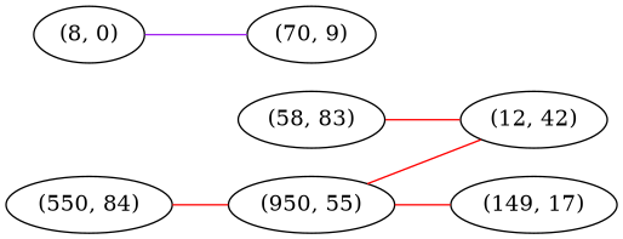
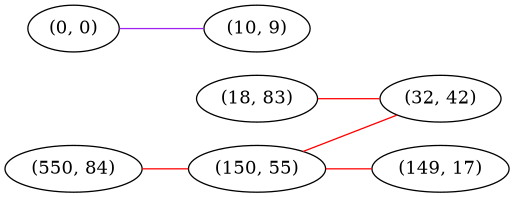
  graph {
    rankdir=LR
    edge [color=red weight=1]
    n1 [label="(550, 84)"]
-   "(150, 55)" [label="(950, 55)"]
-   "(12, 42)"
+   "(150, 55)"
+   "(12, 42)" [label="(32, 42)"]
    n4 [label="(149, 17)"]
-   "(0, 0)" [label="(8, 0)"]
-   "(10, 9)" [label="(70, 9)"]
-   "(18, 83)" [label="(58, 83)"]
+   "(0, 0)"
+   "(10, 9)"
+   "(18, 83)"
    n1 -- "(150, 55)"
    "(150, 55)" -- "(12, 42)"
    "(150, 55)" -- n4
    "(0, 0)" -- "(10, 9)" [color=purple weight=4]
    "(18, 83)" -- "(12, 42)"
  }
